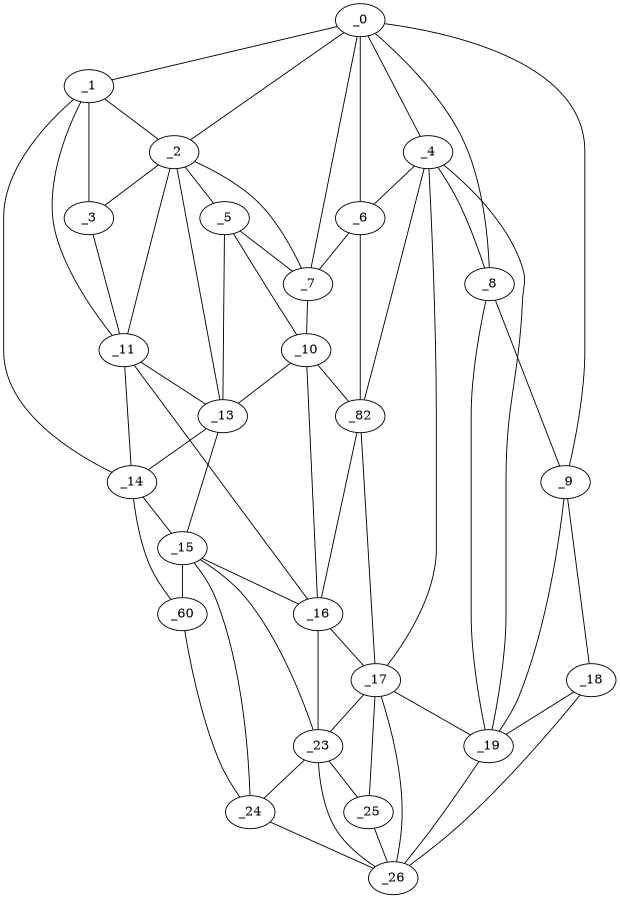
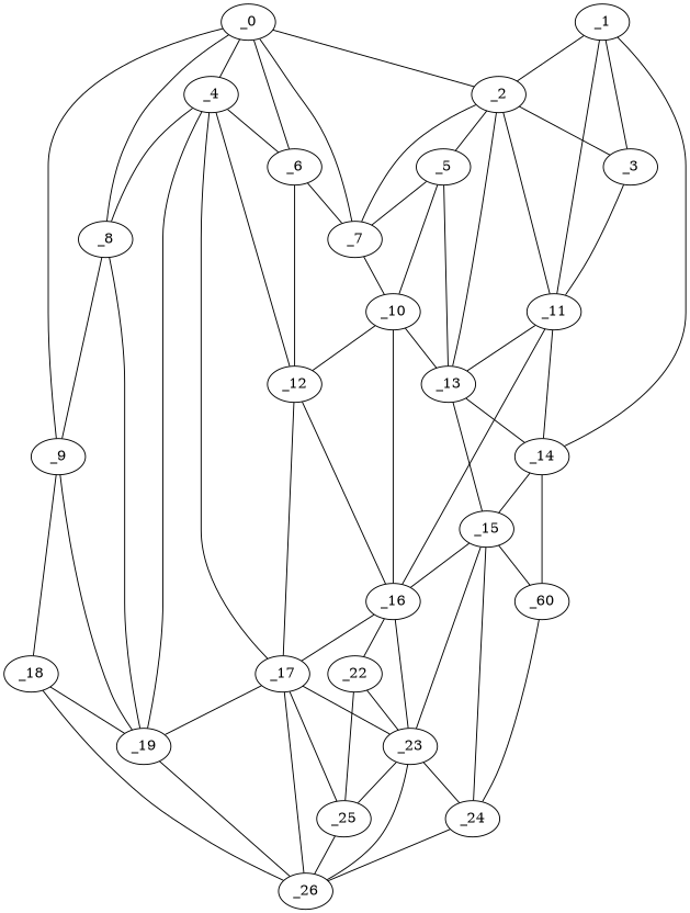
  graph {
    node [x=88 y=63]
    edge [valence=2]
    _0 [x=41 y=41]
    _1 [x=42 y=119]
    _2 [x=43 y=99]
    _4 [x=44 y=49]
    _6 [x=45]
    _7 [x=45 y=73]
    _8 [x=46 y=33]
    _9 [x=51 y=7]
    _3 [x=43 y=113]
    _11 [x=55 y=113]
    _14 [x=75 y=118]
    _5 [x=44 y=93]
    _13 [x=58 y=97]
-   _12 [x=57 y=66 label=_82]
+   _12 [x=57 y=66]
    _17 [x=78]
    _19 [x=83 y=33]
    _10 [x=53 y=79]
    _18 [x=81 y=8]
    _16 [x=77 y=78]
    _15 [x=76 y=96]
    n21 [label=_60 x=87 y=106]
    _25 [x=89 y=61]
    _26 [x=91 y=40]
    _23 [y=89]
    _24 [y=98]
-   _0 -- _1 [valence=1]
+   _22 [y=74]
    _0 -- _2
    _0 -- _4 [valence=1]
    _0 -- _6
    _0 -- _7
    _0 -- _8 [valence=1]
    _0 -- _9 [valence=1]
    _1 -- _2
    _1 -- _3
    _1 -- _11 [valence=1]
    _1 -- _14 [valence=1]
    _2 -- _7
    _2 -- _3 [valence=1]
    _2 -- _11
    _2 -- _5
    _2 -- _13
    _4 -- _6 [valence=1]
    _4 -- _8
    _4 -- _12 [valence=1]
    _4 -- _17
    _4 -- _19 [valence=1]
    _6 -- _7 [valence=1]
    _6 -- _12
    _7 -- _10 [valence=1]
    _8 -- _9 [valence=1]
    _8 -- _19
    _9 -- _19
    _9 -- _18 [valence=1]
    _3 -- _11
    _11 -- _14
    _11 -- _13
    _11 -- _16
    _14 -- _15
    _14 -- n21 [valence=1]
    _5 -- _7
    _5 -- _13
    _5 -- _10
    _13 -- _14
    _13 -- _15 [valence=1]
    _12 -- _17
    _12 -- _16 [valence=1]
    _17 -- _19 [valence=1]
    _17 -- _25 [valence=1]
    _17 -- _26 [valence=1]
    _17 -- _23
    _19 -- _26
    _10 -- _13
    _10 -- _12
    _10 -- _16
    _18 -- _19
    _18 -- _26 [valence=1]
    _16 -- _17
    _16 -- _23
+   _16 -- _22 [valence=1]
    _15 -- _16 [valence=1]
    _15 -- n21 [valence=1]
    _15 -- _23 [valence=1]
    _15 -- _24
    n21 -- _24
    _25 -- _26 [valence=1]
    _23 -- _25
    _23 -- _26
    _23 -- _24
    _24 -- _26 [valence=1]
+   _22 -- _25
+   _22 -- _23 [valence=1]
  }
